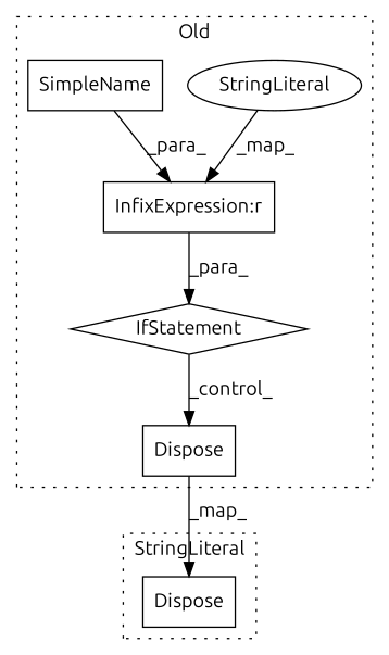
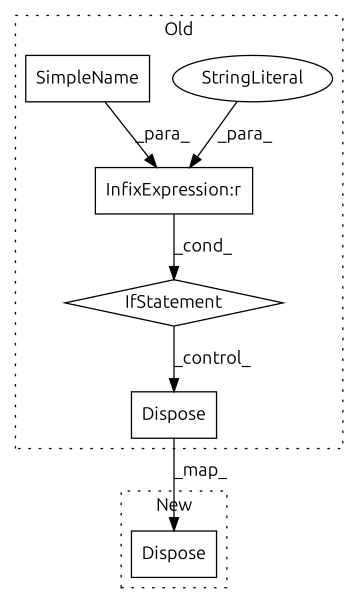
  digraph {
    fontname=Ubuntu
    node [a=32 fontname=Ubuntu l=9 shape=box]
    edge [fontname=Ubuntu]
    n1 [label=Dispose s=6305]
    n2 [a=27 l=4 label="InfixExpression:r" s=6286]
    n3 [a=25 l="3,7" label=IfStatement s="6280,6294" shape=diamond]
    n4 [a=45 l=4 label=StringLiteral s=6290 shape=ellipse]
    n5 [a=42 l=3 label=SimpleName s=6283]
    n6 [label=Dispose s=6448]
    subgraph cluster_1 {
      label=Old
      style=dotted
      n1
      n2
      n3
      n4
      n5
    }
    subgraph cluster_2 {
-     label=StringLiteral
+     label=New
      style=dotted
      n6
    }
    n1 -> n6 [label=_map_]
-   n2 -> n3 [label=_para_]
+   n2 -> n3 [label=_cond_]
    n3 -> n1 [label=_control_]
-   n4 -> n2 [label=_map_]
+   n4 -> n2 [label=_para_]
    n5 -> n2 [label=_para_]
  }
